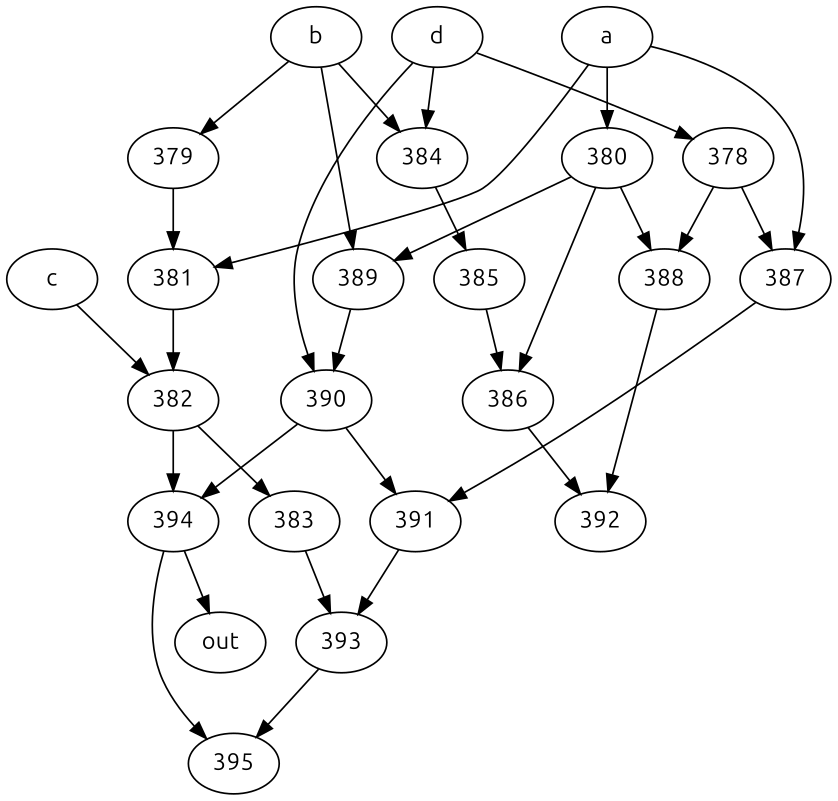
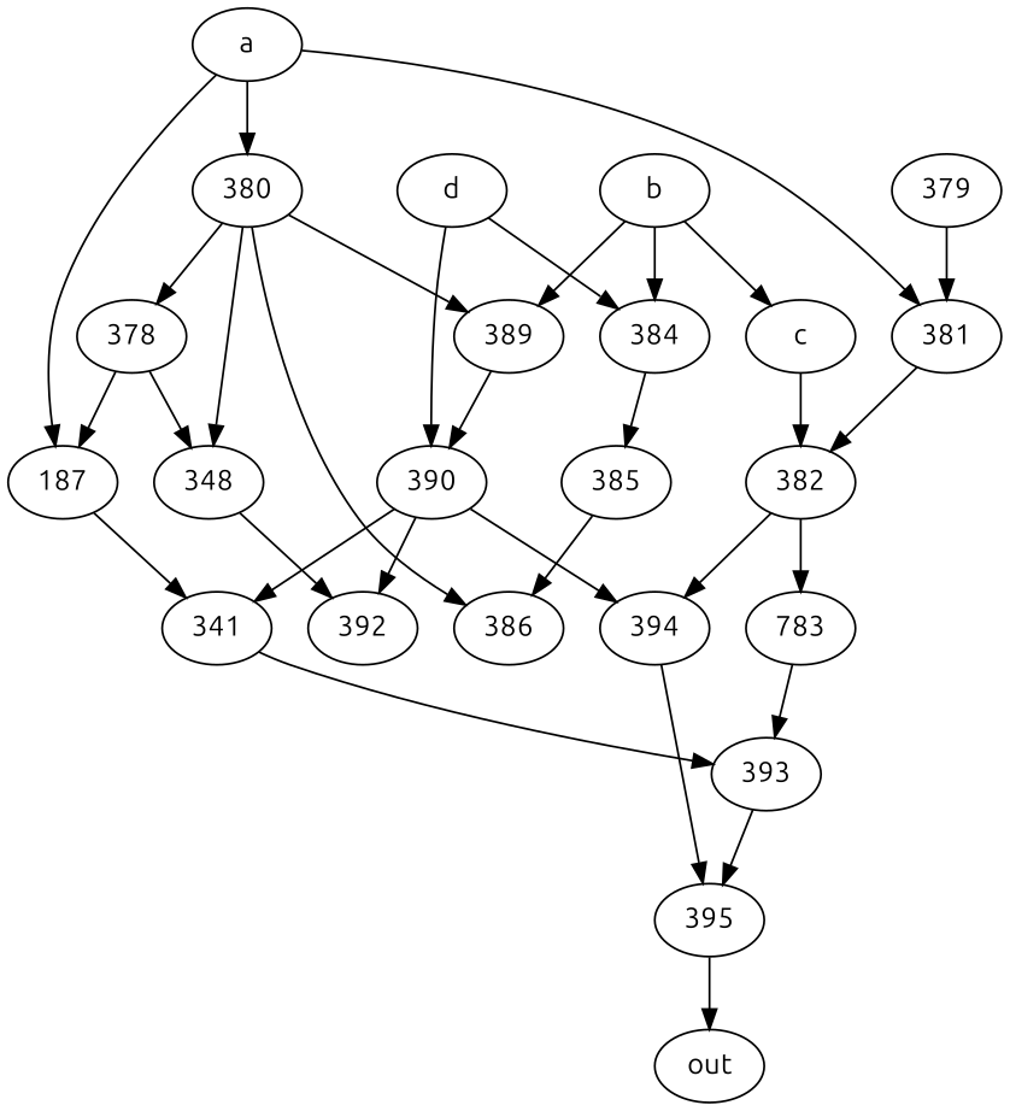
  strict digraph {
    fontname=Ubuntu
    node [fontname=Ubuntu]
    edge [fontname=Ubuntu]
    395
    out
    a
    380
    381
-   387
+   387 [label=187]
    386
-   388
+   388 [label=348]
    389
    382
-   391
+   391 [label=341]
    392
    390
-   383
+   383 [label=783]
    394
    393
    b
    379
    384
    385
    c
    d
    378
-   394 -> out
+   395 -> out
    a -> 380
    a -> 381
    a -> 387
    380 -> 386
    380 -> 388
    380 -> 389
    381 -> 382
    387 -> 391
    388 -> 392
    389 -> 390
    382 -> 383
    382 -> 394
    391 -> 393
    390 -> 391
-   386 -> 392
+   390 -> 392
    390 -> 394
    383 -> 393
    394 -> 395
    393 -> 395
    b -> 389
-   b -> 379
+   b -> c
    b -> 384
    379 -> 381
    384 -> 385
    385 -> 386
    c -> 382
    d -> 390
    d -> 384
-   d -> 378
+   380 -> 378
    378 -> 387
    378 -> 388
  }
